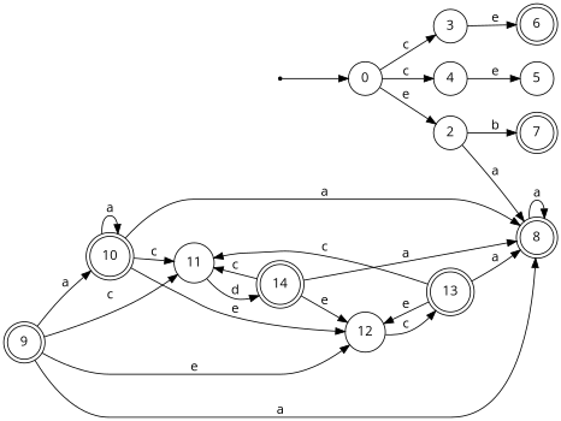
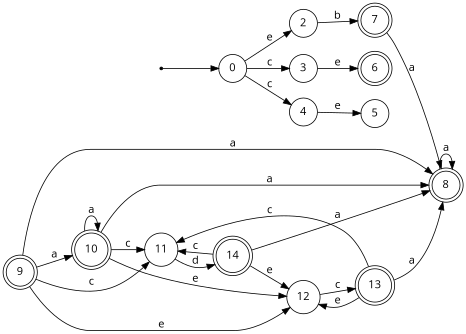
  digraph {
    fontname="Open Sans"
    rankdir=LR
    node [fontname="Open Sans" shape=circle]
    edge [fontname="Open Sans"]
    dummy0 [shape=point]
    0
    2
    3
    4
    7 [shape=doublecircle]
    6 [shape=doublecircle]
    5
    9 [shape=doublecircle]
    8 [shape=doublecircle]
    10 [shape=doublecircle]
    11
    12
    14 [shape=doublecircle]
    13 [shape=doublecircle]
    dummy0 -> 0
    0 -> 2 [label=e]
    0 -> 3 [label=c]
    0 -> 4 [label=c]
    2 -> 7 [label=b]
    3 -> 6 [label=e]
    4 -> 5 [label=e]
-   2 -> 8 [label=a]
+   7 -> 8 [label=a]
    9 -> 8 [label=a]
    9 -> 10 [label=a]
    9 -> 11 [label=c]
    9 -> 12 [label=e]
    8 -> 8 [label=a]
    10 -> 8 [label=a]
    10 -> 10 [label=a]
    10 -> 11 [label=c]
    10 -> 12 [label=e]
    11 -> 14 [label=d]
    12 -> 13 [label=c]
    14 -> 8 [label=a]
    14 -> 11 [label=c]
    14 -> 12 [label=e]
    13 -> 8 [label=a]
    13 -> 11 [label=c]
    13 -> 12 [label=e]
  }
